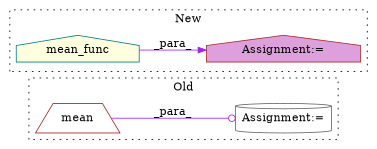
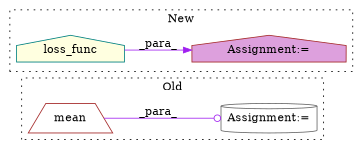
  digraph {
    rankdir=LR
    node [a=32 color=brown fillcolor=white l=2 shape=house style=filled]
    edge [color=purple]
    n1 [l="5,1" label=mean s="4562,4599" shape=trapezium]
    n2 [a=7 color=gray40 label="Assignment:=" s=4554 shape=cylinder]
-   n3 [color=teal fillcolor=lightyellow l="10,1" label=mean_func s="4829,4860"]
+   n3 [color=teal fillcolor=lightyellow l="10,1" label=loss_func s="4829,4860"]
    n4 [a=7 fillcolor=plum label="Assignment:=" s=4822]
    subgraph cluster_1 {
      label=Old
      style=dotted
      n1
      n2
    }
    subgraph cluster_2 {
      label=New
      style=dotted
      n3
      n4
    }
    n1 -> n2 [arrowhead=odot label=_para_]
    n3 -> n4 [arrowhead=normal label=_para_]
  }
